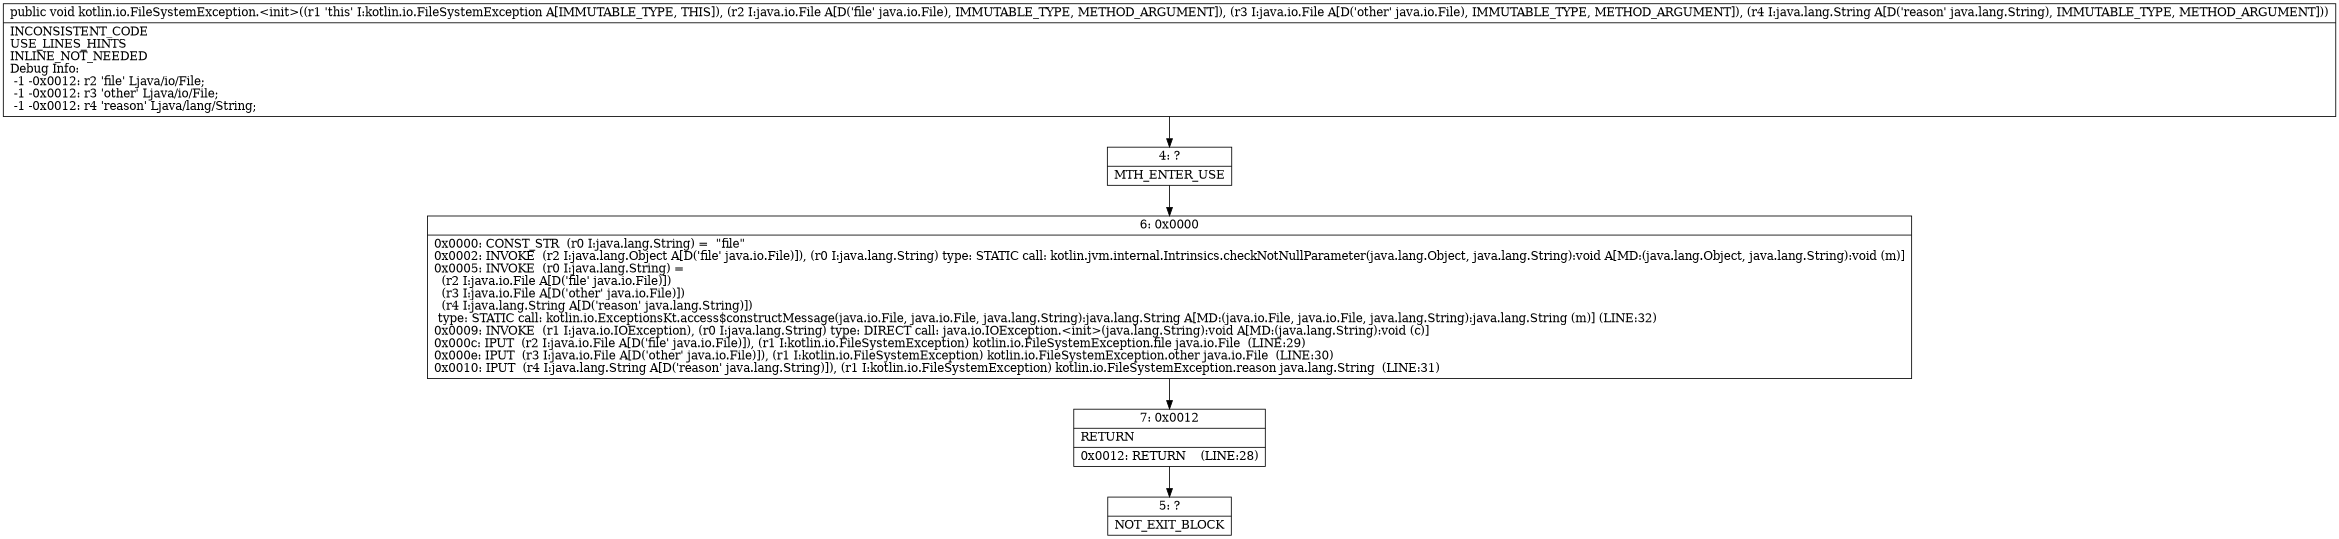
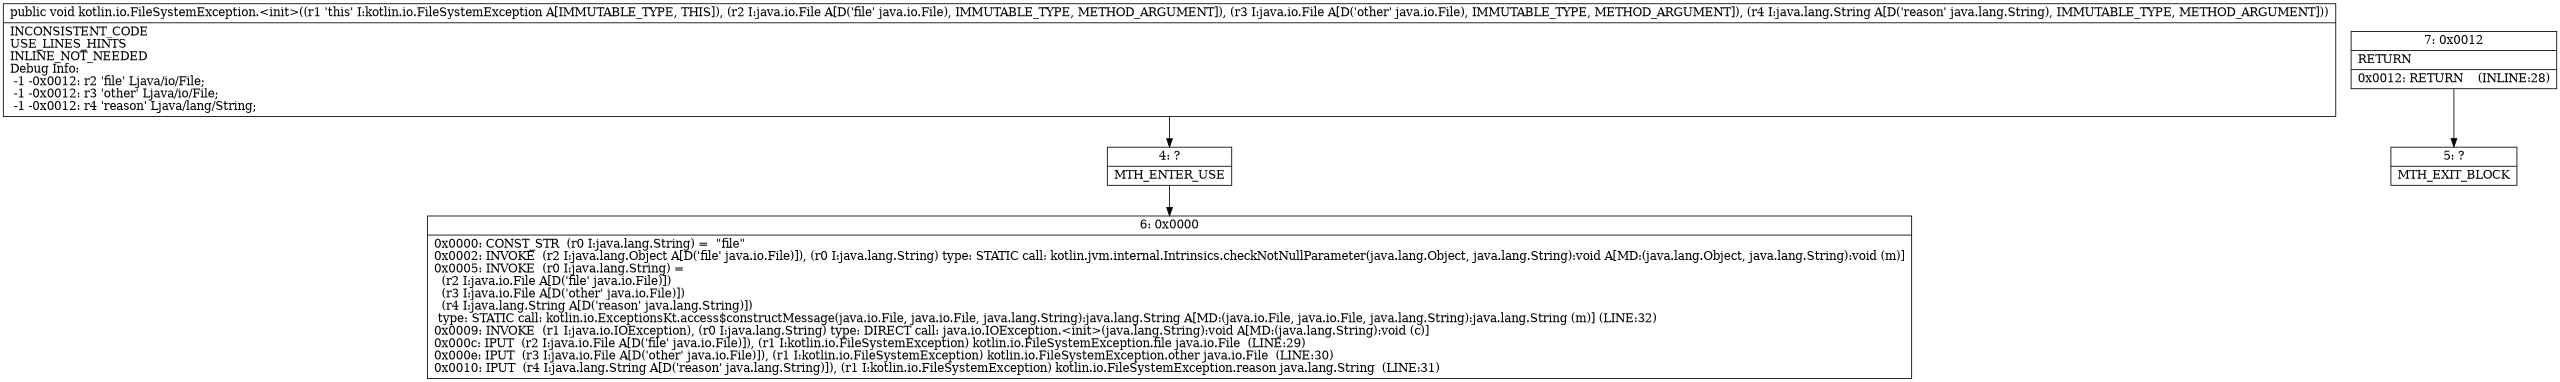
  digraph {
    node [shape=record]
    n1 [label="{4\:\ ?|MTH_ENTER_USE\l}"]
    n2 [label="{6\:\ 0x0000|0x0000: CONST_STR  (r0 I:java.lang.String) =  \"file\" \l0x0002: INVOKE  (r2 I:java.lang.Object A[D('file' java.io.File)]), (r0 I:java.lang.String) type: STATIC call: kotlin.jvm.internal.Intrinsics.checkNotNullParameter(java.lang.Object, java.lang.String):void A[MD:(java.lang.Object, java.lang.String):void (m)]\l0x0005: INVOKE  (r0 I:java.lang.String) = \l  (r2 I:java.io.File A[D('file' java.io.File)])\l  (r3 I:java.io.File A[D('other' java.io.File)])\l  (r4 I:java.lang.String A[D('reason' java.lang.String)])\l type: STATIC call: kotlin.io.ExceptionsKt.access$constructMessage(java.io.File, java.io.File, java.lang.String):java.lang.String A[MD:(java.io.File, java.io.File, java.lang.String):java.lang.String (m)] (LINE:32)\l0x0009: INVOKE  (r1 I:java.io.IOException), (r0 I:java.lang.String) type: DIRECT call: java.io.IOException.\<init\>(java.lang.String):void A[MD:(java.lang.String):void (c)]\l0x000c: IPUT  (r2 I:java.io.File A[D('file' java.io.File)]), (r1 I:kotlin.io.FileSystemException) kotlin.io.FileSystemException.file java.io.File  (LINE:29)\l0x000e: IPUT  (r3 I:java.io.File A[D('other' java.io.File)]), (r1 I:kotlin.io.FileSystemException) kotlin.io.FileSystemException.other java.io.File  (LINE:30)\l0x0010: IPUT  (r4 I:java.lang.String A[D('reason' java.lang.String)]), (r1 I:kotlin.io.FileSystemException) kotlin.io.FileSystemException.reason java.lang.String  (LINE:31)\l}"]
-   n3 [label="{7\:\ 0x0012|RETURN\l|0x0012: RETURN    (LINE:28)\l}"]
-   n4 [label="{5\:\ ?|NOT_EXIT_BLOCK\l}"]
+   n3 [label="{7\:\ 0x0012|RETURN\l|0x0012: RETURN    (INLINE:28)\l}"]
+   n4 [label="{5\:\ ?|MTH_EXIT_BLOCK\l}"]
    n5 [label="{public void kotlin.io.FileSystemException.\<init\>((r1 'this' I:kotlin.io.FileSystemException A[IMMUTABLE_TYPE, THIS]), (r2 I:java.io.File A[D('file' java.io.File), IMMUTABLE_TYPE, METHOD_ARGUMENT]), (r3 I:java.io.File A[D('other' java.io.File), IMMUTABLE_TYPE, METHOD_ARGUMENT]), (r4 I:java.lang.String A[D('reason' java.lang.String), IMMUTABLE_TYPE, METHOD_ARGUMENT]))  | INCONSISTENT_CODE\lUSE_LINES_HINTS\lINLINE_NOT_NEEDED\lDebug Info:\l  \-1 \-0x0012: r2 'file' Ljava\/io\/File;\l  \-1 \-0x0012: r3 'other' Ljava\/io\/File;\l  \-1 \-0x0012: r4 'reason' Ljava\/lang\/String;\l}"]
    n1 -> n2
-   n2 -> n3
    n3 -> n4
    n5 -> n1
  }
